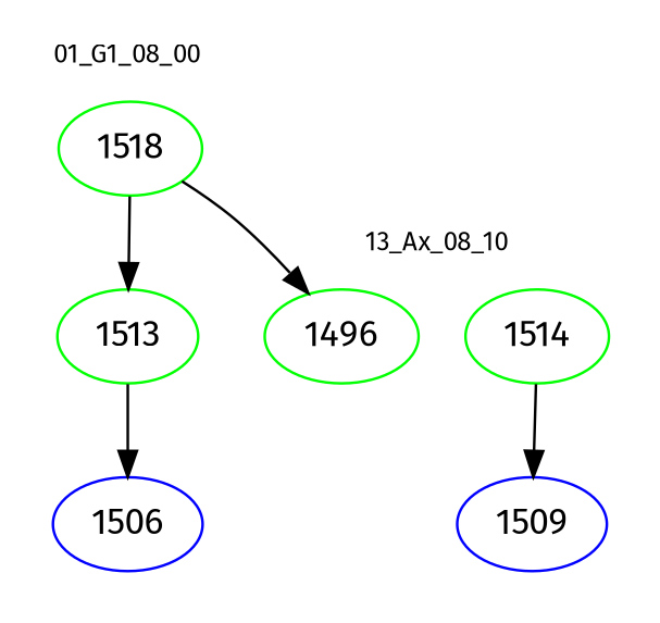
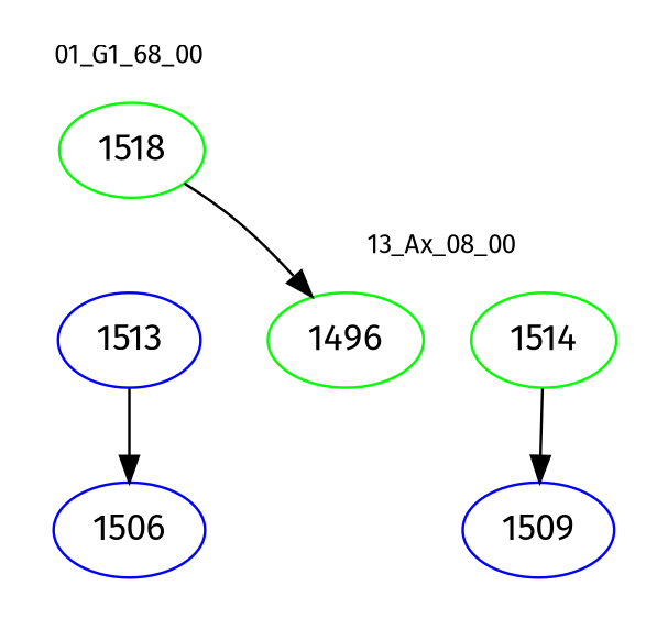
  digraph {
    fontname="Fira Sans"
    node [color=green fontname="Fira Sans"]
    edge [color=black fontname="Fira Sans"]
    n1 [label=1514]
    n2 [color=blue label=1509]
    n3 [label=1496]
    n4 [label=1518]
-   n5 [label=1513]
+   n5 [color=blue label=1513]
    n6 [color=blue label=1506]
    subgraph cluster_1 {
      color=white
      fontsize=10
-     label="13_Ax_08_10"
+     label="13_Ax_08_00"
      n1
      n2
      n3
    }
    subgraph cluster_2 {
      color=white
      fontsize=10
-     label="01_G1_08_00"
+     label="01_G1_68_00"
      n4
      n5
      n6
    }
    n1 -> n2
    n4 -> n3
-   n4 -> n5
    n5 -> n6
  }
